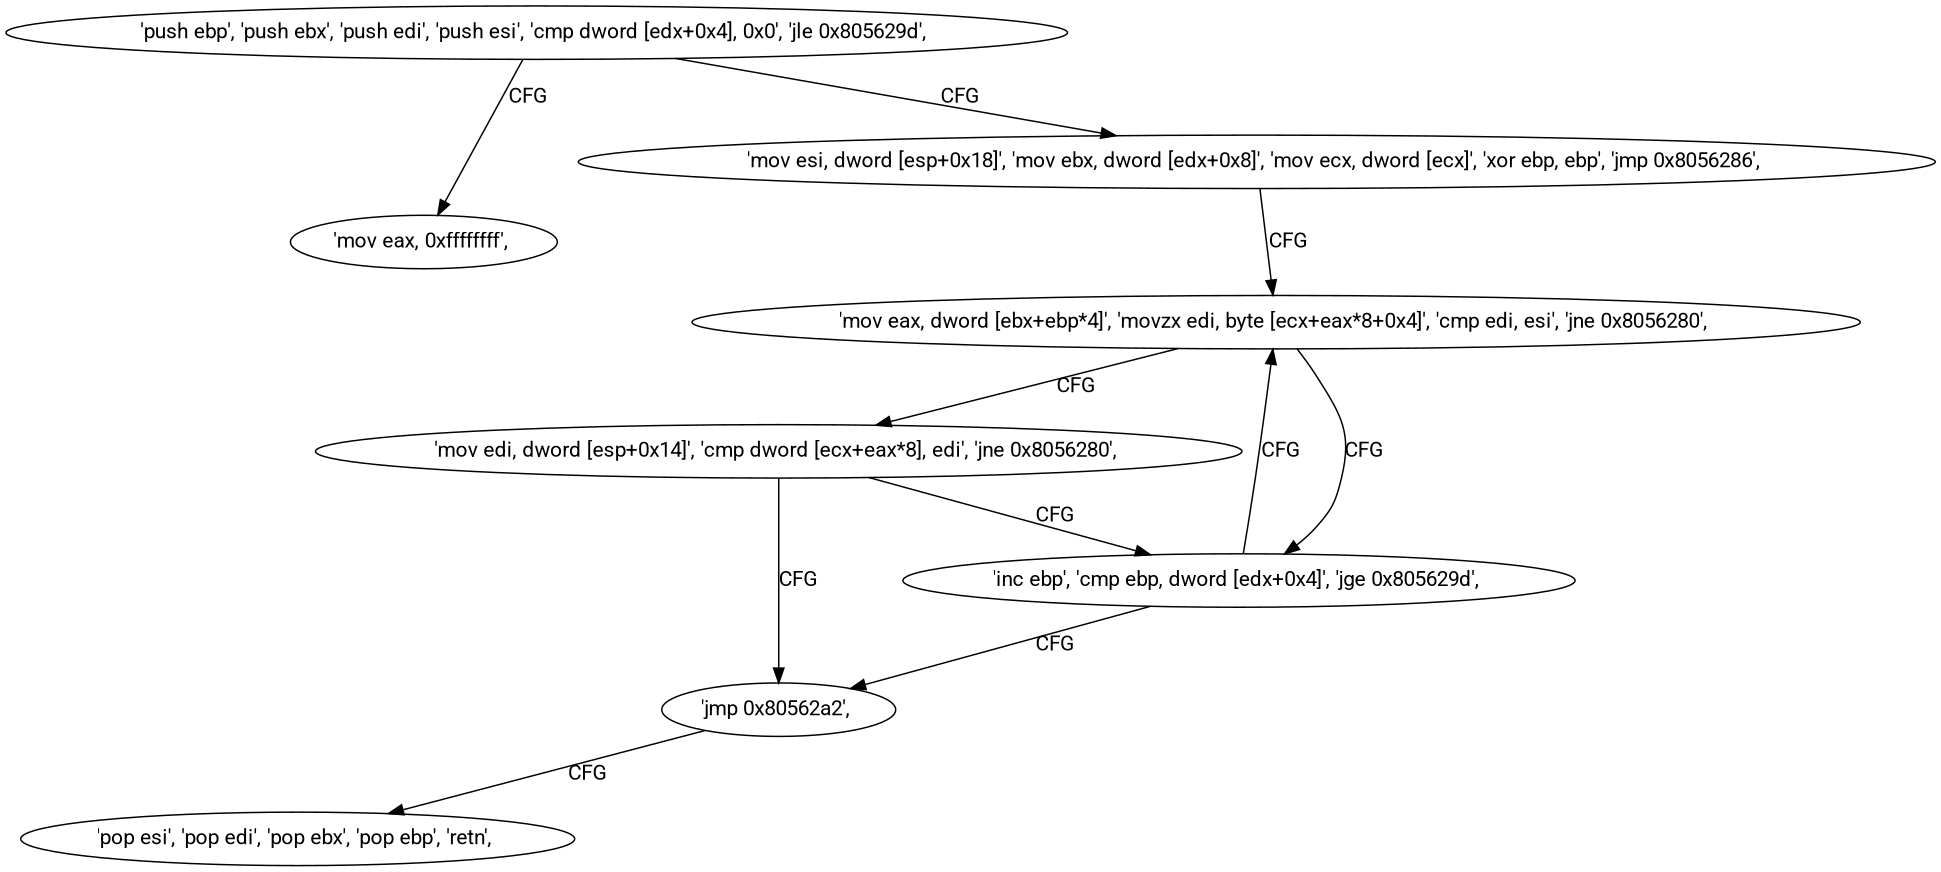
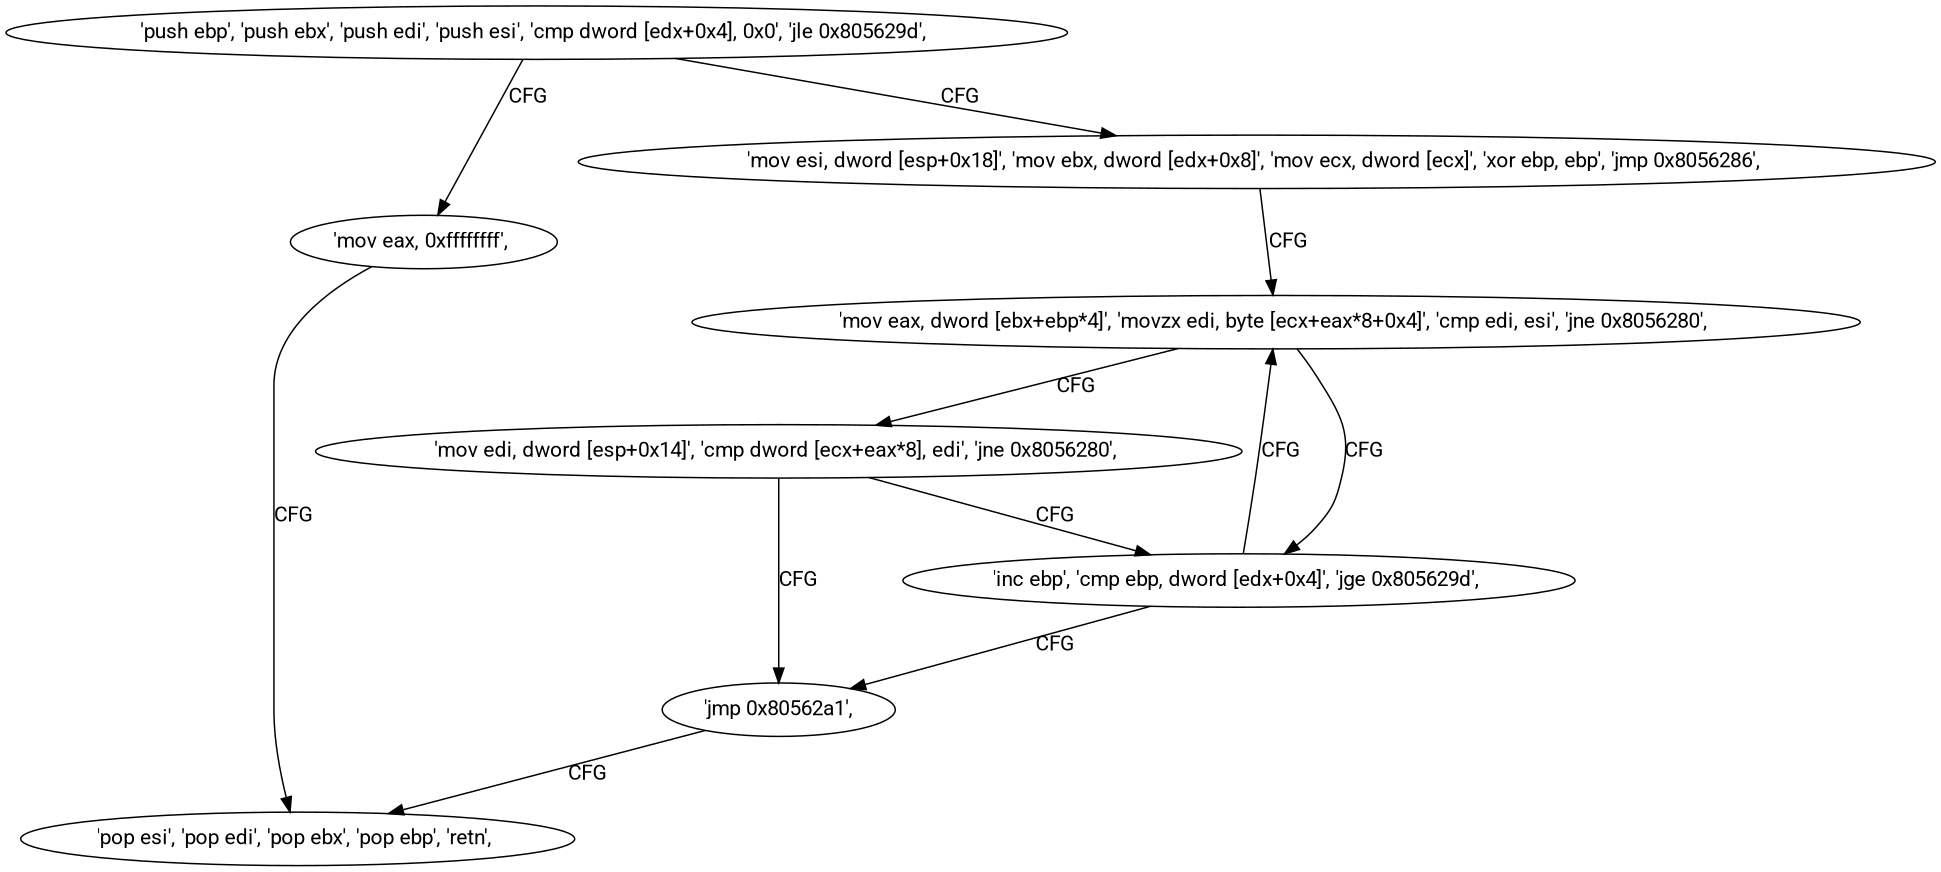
  digraph {
    fontname=Roboto
    node [fontname=Roboto]
    edge [fontname=Roboto]
    n1 [label="'push ebp', 'push ebx', 'push edi', 'push esi', 'cmp dword [edx+0x4], 0x0', 'jle 0x805629d', "]
    n2 [label="'mov eax, 0xffffffff', "]
    n3 [label="'mov esi, dword [esp+0x18]', 'mov ebx, dword [edx+0x8]', 'mov ecx, dword [ecx]', 'xor ebp, ebp', 'jmp 0x8056286', "]
    n4 [label="'pop esi', 'pop edi', 'pop ebx', 'pop ebp', 'retn', "]
    n5 [label="'mov eax, dword [ebx+ebp*4]', 'movzx edi, byte [ecx+eax*8+0x4]', 'cmp edi, esi', 'jne 0x8056280', "]
    n6 [label="'inc ebp', 'cmp ebp, dword [edx+0x4]', 'jge 0x805629d', "]
    n7 [label="'mov edi, dword [esp+0x14]', 'cmp dword [ecx+eax*8], edi', 'jne 0x8056280', "]
-   n8 [label="'jmp 0x80562a2', "]
+   n8 [label="'jmp 0x80562a1',"]
    n1 -> n2 [label=CFG]
    n1 -> n3 [label=CFG]
+   n2 -> n4 [label=CFG]
    n3 -> n5 [label=CFG]
    n5 -> n6 [label=CFG]
    n5 -> n7 [label=CFG]
    n6 -> n5 [label=CFG]
    n6 -> n8 [label=CFG]
    n7 -> n6 [label=CFG]
    n7 -> n8 [label=CFG]
    n8 -> n4 [label=CFG]
  }
